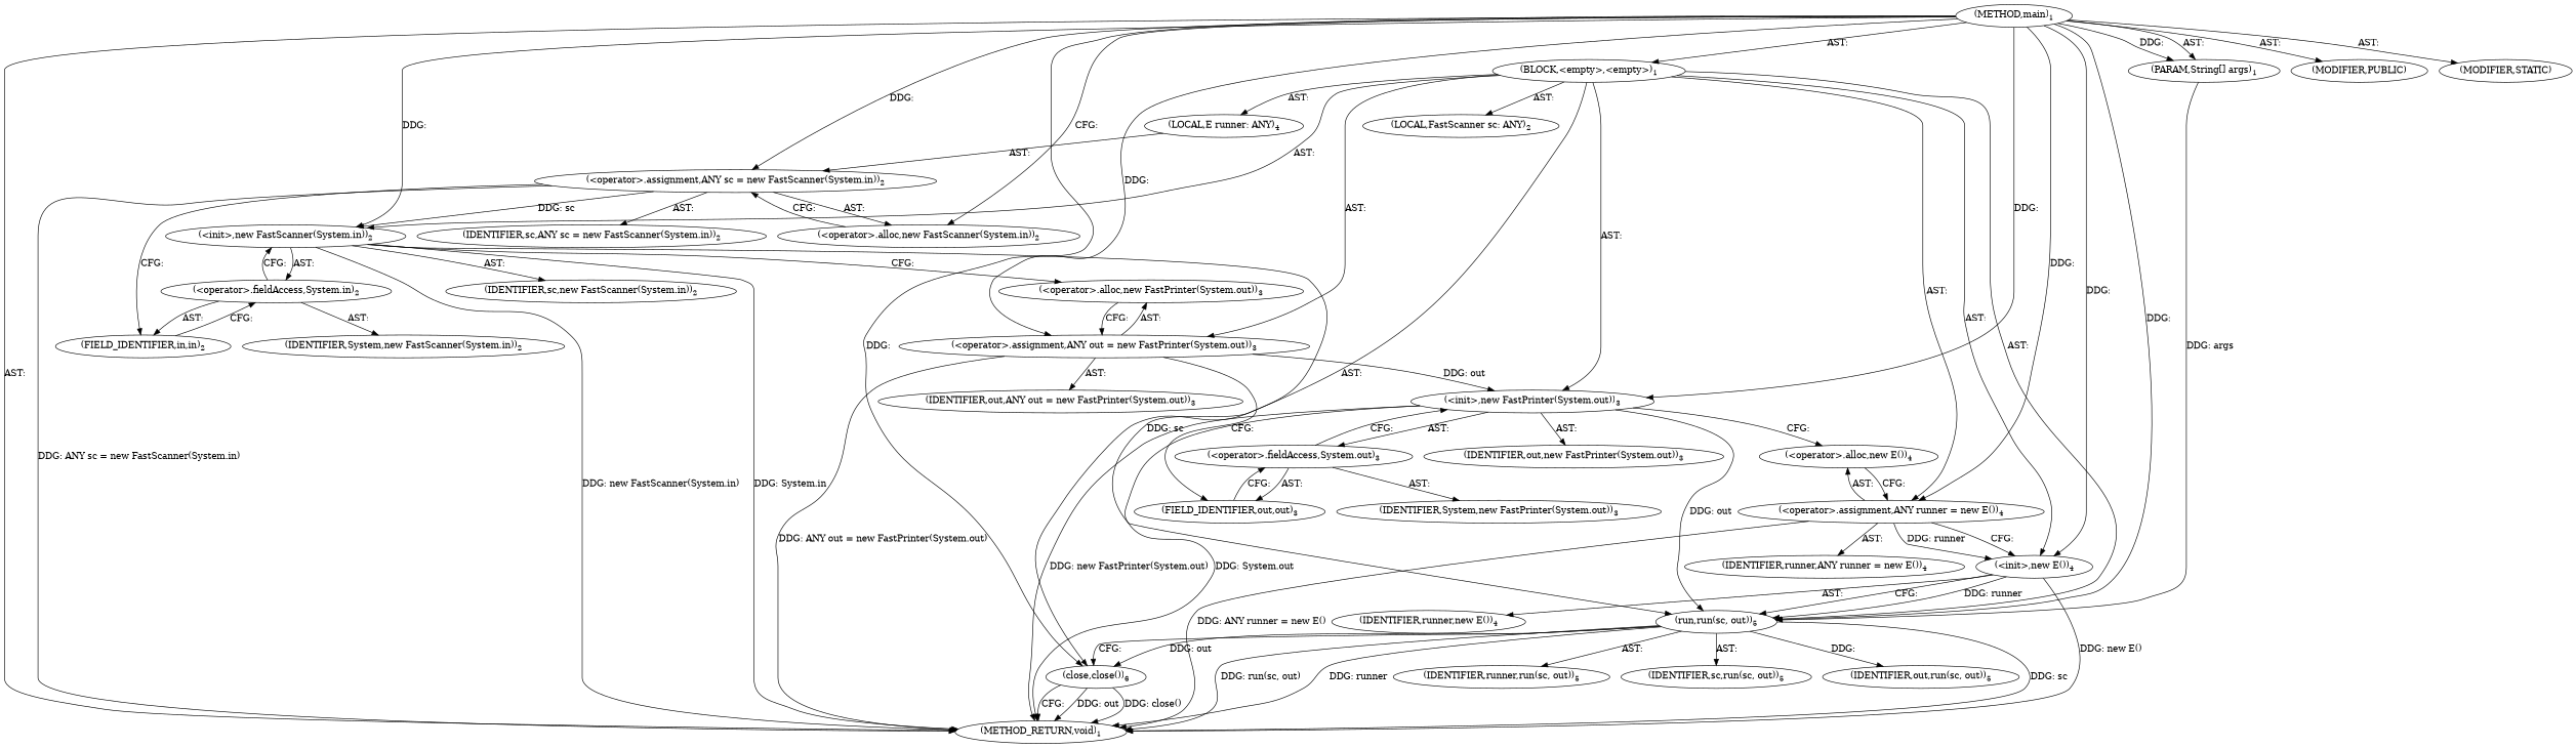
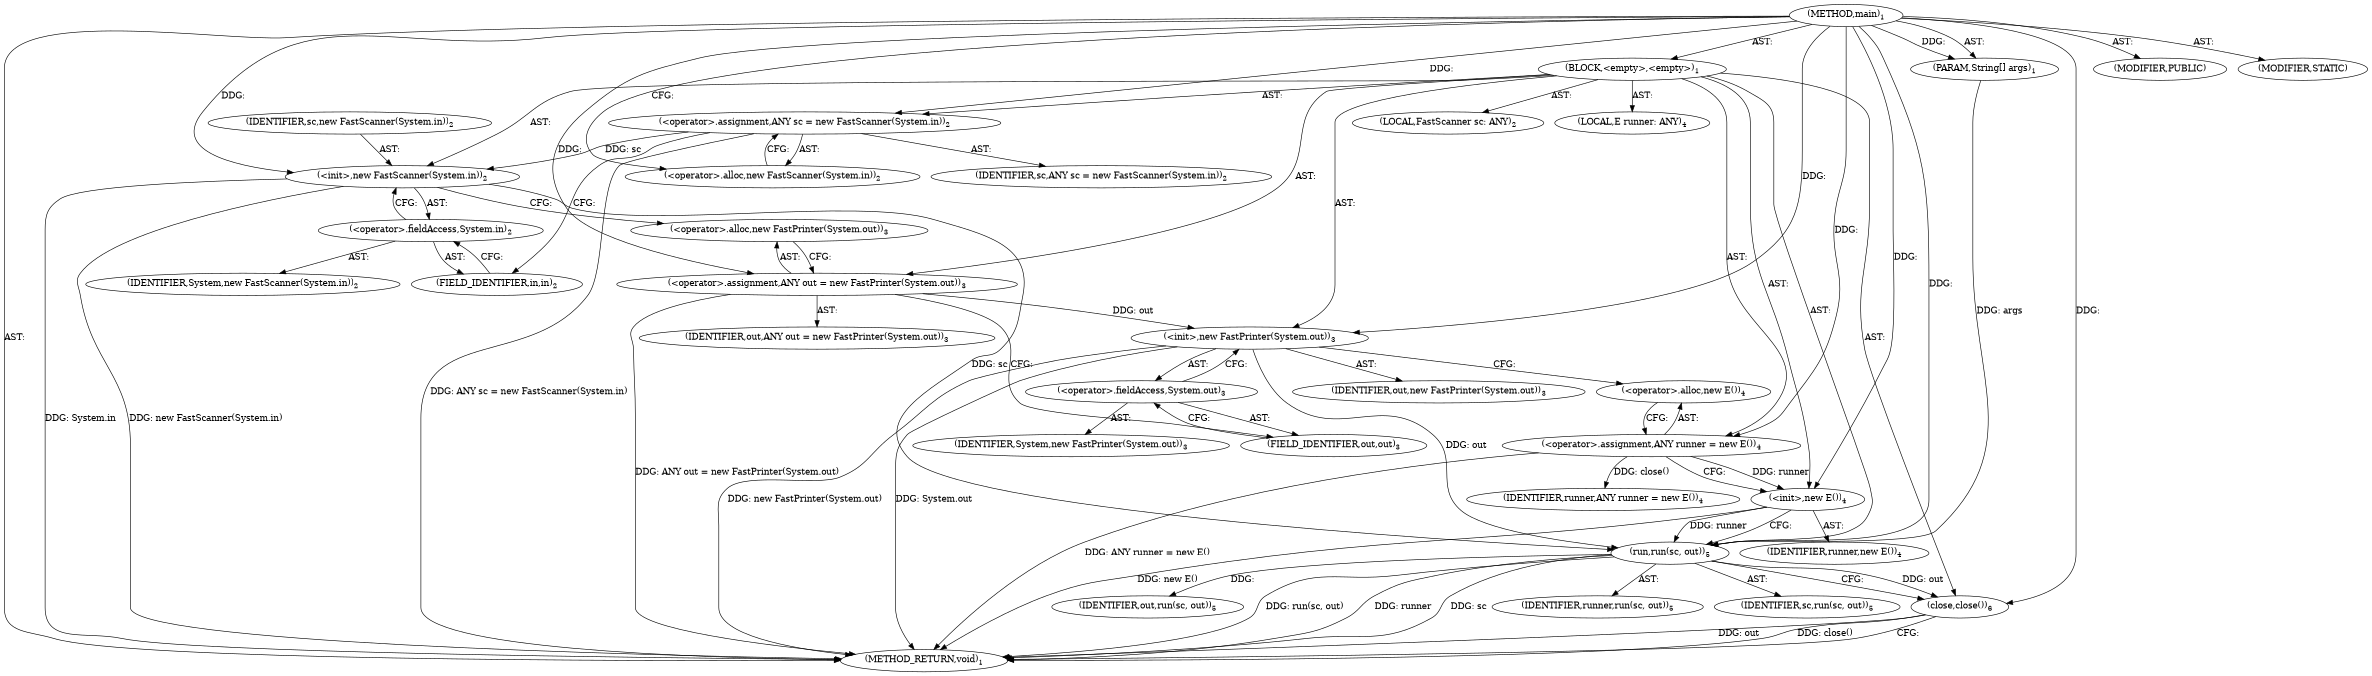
  digraph {
    n1 [label=<(METHOD,main)<SUB>1</SUB>>]
    n2 [label=<(PARAM,String[] args)<SUB>1</SUB>>]
    n3 [label=<(BLOCK,&lt;empty&gt;,&lt;empty&gt;)<SUB>1</SUB>>]
    n4 [label=<(&lt;operator&gt;.assignment,ANY sc = new FastScanner(System.in))<SUB>2</SUB>>]
    n5 [label=<(&lt;operator&gt;.alloc,new FastScanner(System.in))<SUB>2</SUB>>]
    n6 [label=<(&lt;init&gt;,new FastScanner(System.in))<SUB>2</SUB>>]
    n7 [label=<(&lt;operator&gt;.assignment,ANY out = new FastPrinter(System.out))<SUB>3</SUB>>]
    n8 [label=<(&lt;init&gt;,new FastPrinter(System.out))<SUB>3</SUB>>]
    n9 [label=<(&lt;operator&gt;.assignment,ANY runner = new E())<SUB>4</SUB>>]
    n10 [label=<(&lt;init&gt;,new E())<SUB>4</SUB>>]
    n11 [label=<(run,run(sc, out))<SUB>5</SUB>>]
    n12 [label=<(close,close())<SUB>6</SUB>>]
    n13 [label=<(MODIFIER,PUBLIC)>]
    n14 [label=<(MODIFIER,STATIC)>]
    n15 [label=<(METHOD_RETURN,void)<SUB>1</SUB>>]
    n16 [label=<(LOCAL,FastScanner sc: ANY)<SUB>2</SUB>>]
    n17 [label=<(LOCAL,E runner: ANY)<SUB>4</SUB>>]
    n18 [label=<(IDENTIFIER,sc,ANY sc = new FastScanner(System.in))<SUB>2</SUB>>]
    n19 [label=<(FIELD_IDENTIFIER,in,in)<SUB>2</SUB>>]
    n20 [label=<(IDENTIFIER,sc,new FastScanner(System.in))<SUB>2</SUB>>]
    n21 [label=<(&lt;operator&gt;.fieldAccess,System.in)<SUB>2</SUB>>]
    n22 [label=<(&lt;operator&gt;.alloc,new FastPrinter(System.out))<SUB>3</SUB>>]
    n23 [label=<(IDENTIFIER,out,ANY out = new FastPrinter(System.out))<SUB>3</SUB>>]
    n24 [label=<(FIELD_IDENTIFIER,out,out)<SUB>3</SUB>>]
    n25 [label=<(IDENTIFIER,out,new FastPrinter(System.out))<SUB>3</SUB>>]
    n26 [label=<(&lt;operator&gt;.fieldAccess,System.out)<SUB>3</SUB>>]
    n27 [label=<(&lt;operator&gt;.alloc,new E())<SUB>4</SUB>>]
    n28 [label=<(IDENTIFIER,runner,ANY runner = new E())<SUB>4</SUB>>]
    n29 [label=<(IDENTIFIER,runner,new E())<SUB>4</SUB>>]
    n30 [label=<(IDENTIFIER,runner,run(sc, out))<SUB>5</SUB>>]
    n31 [label=<(IDENTIFIER,sc,run(sc, out))<SUB>5</SUB>>]
    n32 [label=<(IDENTIFIER,out,run(sc, out))<SUB>5</SUB>>]
    n33 [label=<(IDENTIFIER,System,new FastScanner(System.in))<SUB>2</SUB>>]
    n34 [label=<(IDENTIFIER,System,new FastPrinter(System.out))<SUB>3</SUB>>]
    n1 -> n2 [label="AST: "]
    n1 -> n2 [label="DDG: "]
    n1 -> n3 [label="AST: "]
    n1 -> n4 [label="DDG: "]
    n1 -> n5 [label="CFG: "]
    n1 -> n6 [label="DDG: "]
    n1 -> n7 [label="DDG: "]
    n1 -> n8 [label="DDG: "]
    n1 -> n9 [label="DDG: "]
    n1 -> n10 [label="DDG: "]
    n1 -> n11 [label="DDG: "]
    n1 -> n12 [label="DDG: "]
    n1 -> n13 [label="AST: "]
    n1 -> n14 [label="AST: "]
    n1 -> n15 [label="AST: "]
    n2 -> n11 [label="DDG: args"]
-   n17 -> n4 [label="AST: "]
+   n3 -> n4 [label="AST: "]
    n3 -> n6 [label="AST: "]
    n3 -> n7 [label="AST: "]
    n3 -> n8 [label="AST: "]
    n3 -> n9 [label="AST: "]
    n3 -> n10 [label="AST: "]
    n3 -> n11 [label="AST: "]
    n3 -> n12 [label="AST: "]
    n3 -> n16 [label="AST: "]
    n3 -> n17 [label="AST: "]
    n4 -> n5 [label="AST: "]
    n4 -> n6 [label="DDG: sc"]
    n4 -> n15 [label="DDG: ANY sc = new FastScanner(System.in)"]
    n4 -> n18 [label="AST: "]
    n4 -> n19 [label="CFG: "]
    n5 -> n4 [label="CFG: "]
    n6 -> n11 [label="DDG: sc"]
    n6 -> n15 [label="DDG: System.in"]
    n6 -> n15 [label="DDG: new FastScanner(System.in)"]
-   n6 -> n20 [label="AST: "]
+   n20 -> n6 [label="AST: "]
    n6 -> n21 [label="AST: "]
    n6 -> n22 [label="CFG: "]
    n7 -> n8 [label="DDG: out"]
    n7 -> n15 [label="DDG: ANY out = new FastPrinter(System.out)"]
    n7 -> n22 [label="AST: "]
    n7 -> n23 [label="AST: "]
    n7 -> n24 [label="CFG: "]
    n8 -> n11 [label="DDG: out"]
    n8 -> n15 [label="DDG: System.out"]
    n8 -> n15 [label="DDG: new FastPrinter(System.out)"]
    n8 -> n25 [label="AST: "]
    n8 -> n26 [label="AST: "]
    n8 -> n27 [label="CFG: "]
    n9 -> n10 [label="CFG: "]
    n9 -> n10 [label="DDG: runner"]
    n9 -> n15 [label="DDG: ANY runner = new E()"]
    n9 -> n27 [label="AST: "]
-   n9 -> n28 [label="AST: "]
+   n9 -> n28 [label="DDG: close()"]
    n10 -> n11 [label="CFG: "]
    n10 -> n11 [label="DDG: runner"]
    n10 -> n15 [label="DDG: new E()"]
    n10 -> n29 [label="AST: "]
    n11 -> n12 [label="CFG: "]
    n11 -> n12 [label="DDG: out"]
    n11 -> n15 [label="DDG: runner"]
    n11 -> n15 [label="DDG: sc"]
    n11 -> n15 [label="DDG: run(sc, out)"]
    n11 -> n30 [label="AST: "]
    n11 -> n31 [label="AST: "]
    n11 -> n32 [label="DDG: "]
    n12 -> n15 [label="CFG: "]
    n12 -> n15 [label="DDG: out"]
    n12 -> n15 [label="DDG: close()"]
    n19 -> n21 [label="CFG: "]
    n21 -> n6 [label="CFG: "]
    n21 -> n19 [label="AST: "]
    n21 -> n33 [label="AST: "]
    n22 -> n7 [label="CFG: "]
    n24 -> n26 [label="CFG: "]
    n26 -> n8 [label="CFG: "]
    n26 -> n24 [label="AST: "]
    n26 -> n34 [label="AST: "]
    n27 -> n9 [label="CFG: "]
  }
